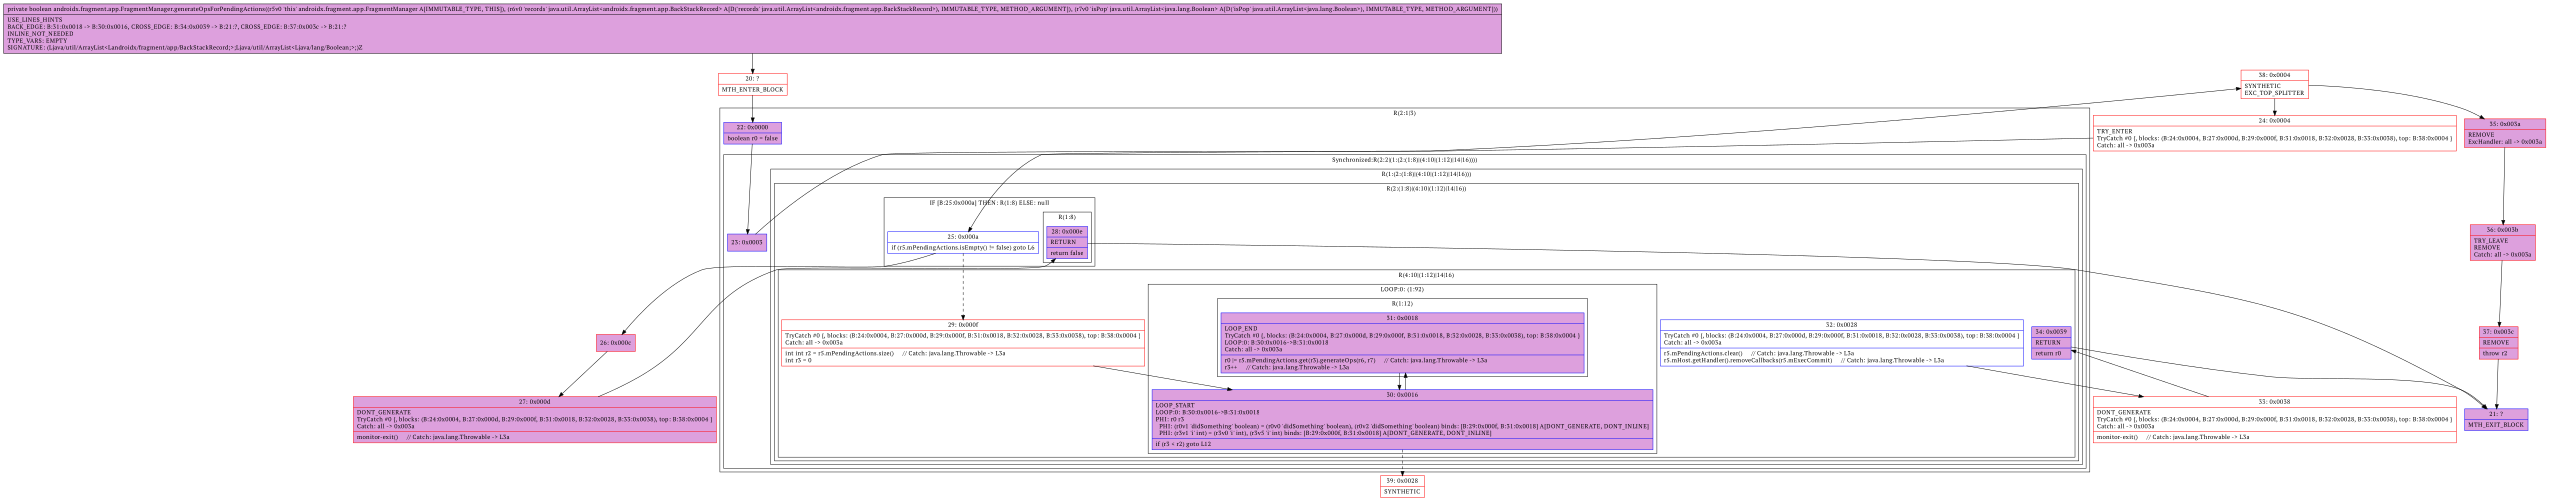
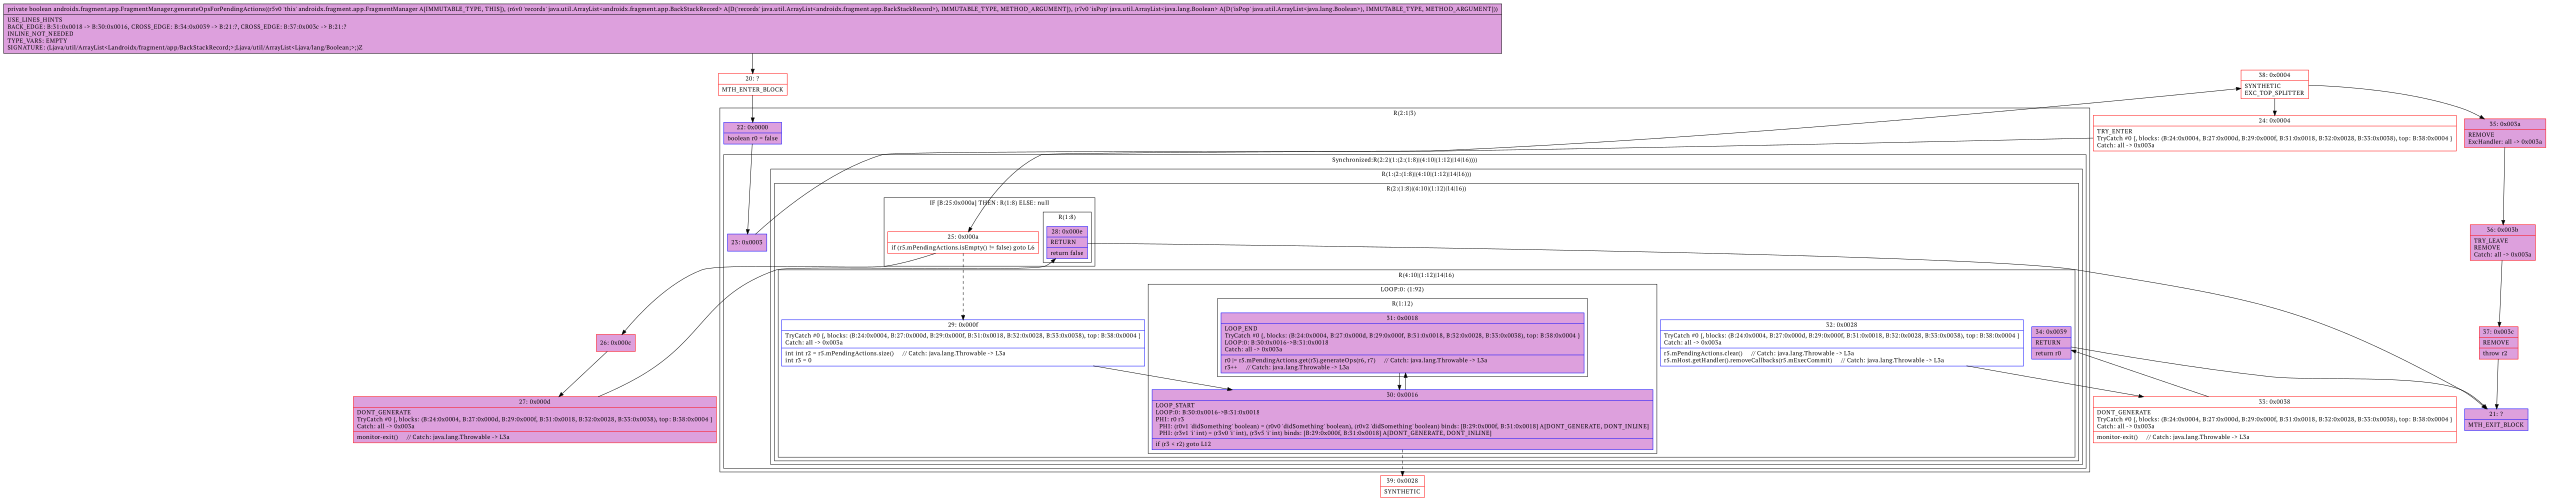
  digraph {
    fontname="PT Serif"
    node [color=blue fillcolor=plum fontname="PT Serif" shape=record style=filled]
    edge [fontname="PT Serif"]
    n1 [label="{28\:\ 0x000e|RETURN\l|return false\l}"]
-   n2 [fillcolor=white label="{25\:\ 0x000a|if (r5.mPendingActions.isEmpty() != false) goto L6\l}"]
+   n2 [color=red fillcolor=white label="{25\:\ 0x000a|if (r5.mPendingActions.isEmpty() != false) goto L6\l}"]
    n3 [label="{31\:\ 0x0018|LOOP_END\lTryCatch #0 \{, blocks: (B:24:0x0004, B:27:0x000d, B:29:0x000f, B:31:0x0018, B:32:0x0028, B:33:0x0038), top: B:38:0x0004 \}\lLOOP:0: B:30:0x0016\-\>B:31:0x0018\lCatch: all \-\> 0x003a\l|r0 \|= r5.mPendingActions.get(r3).generateOps(r6, r7)     \/\/ Catch: java.lang.Throwable \-\> L3a\lr3++     \/\/ Catch: java.lang.Throwable \-\> L3a\l}"]
    n4 [label="{30\:\ 0x0016|LOOP_START\lLOOP:0: B:30:0x0016\-\>B:31:0x0018\lPHI: r0 r3 \l  PHI: (r0v1 'didSomething' boolean) = (r0v0 'didSomething' boolean), (r0v2 'didSomething' boolean) binds: [B:29:0x000f, B:31:0x0018] A[DONT_GENERATE, DONT_INLINE]\l  PHI: (r3v1 'i' int) = (r3v0 'i' int), (r3v5 'i' int) binds: [B:29:0x000f, B:31:0x0018] A[DONT_GENERATE, DONT_INLINE]\l|if (r3 \< r2) goto L12\l}"]
-   n5 [color=red fillcolor=white label="{29\:\ 0x000f|TryCatch #0 \{, blocks: (B:24:0x0004, B:27:0x000d, B:29:0x000f, B:31:0x0018, B:32:0x0028, B:33:0x0038), top: B:38:0x0004 \}\lCatch: all \-\> 0x003a\l|int int r2 = r5.mPendingActions.size()     \/\/ Catch: java.lang.Throwable \-\> L3a\lint r3 = 0\l}"]
+   n5 [fillcolor=white label="{29\:\ 0x000f|TryCatch #0 \{, blocks: (B:24:0x0004, B:27:0x000d, B:29:0x000f, B:31:0x0018, B:32:0x0028, B:33:0x0038), top: B:38:0x0004 \}\lCatch: all \-\> 0x003a\l|int int r2 = r5.mPendingActions.size()     \/\/ Catch: java.lang.Throwable \-\> L3a\lint r3 = 0\l}"]
    n6 [fillcolor=white label="{32\:\ 0x0028|TryCatch #0 \{, blocks: (B:24:0x0004, B:27:0x000d, B:29:0x000f, B:31:0x0018, B:32:0x0028, B:33:0x0038), top: B:38:0x0004 \}\lCatch: all \-\> 0x003a\l|r5.mPendingActions.clear()     \/\/ Catch: java.lang.Throwable \-\> L3a\lr5.mHost.getHandler().removeCallbacks(r5.mExecCommit)     \/\/ Catch: java.lang.Throwable \-\> L3a\l}"]
    n7 [label="{34\:\ 0x0039|RETURN\l|return r0\l}"]
    n8 [label="{23\:\ 0x0003}"]
    n9 [label="{22\:\ 0x0000|boolean r0 = false\l}"]
    n10 [label="{21\:\ ?|MTH_EXIT_BLOCK\l}"]
    n11 [color=red label="{26\:\ 0x000c}"]
    n12 [color=red fillcolor=white label="{39\:\ 0x0028|SYNTHETIC\l}"]
    n13 [color=red fillcolor=white label="{33\:\ 0x0038|DONT_GENERATE\lTryCatch #0 \{, blocks: (B:24:0x0004, B:27:0x000d, B:29:0x000f, B:31:0x0018, B:32:0x0028, B:33:0x0038), top: B:38:0x0004 \}\lCatch: all \-\> 0x003a\l|monitor\-exit()     \/\/ Catch: java.lang.Throwable \-\> L3a\l}"]
    n14 [color=red fillcolor=white label="{38\:\ 0x0004|SYNTHETIC\lEXC_TOP_SPLITTER\l}"]
    n15 [color=red fillcolor=white label="{24\:\ 0x0004|TRY_ENTER\lTryCatch #0 \{, blocks: (B:24:0x0004, B:27:0x000d, B:29:0x000f, B:31:0x0018, B:32:0x0028, B:33:0x0038), top: B:38:0x0004 \}\lCatch: all \-\> 0x003a\l}"]
    n16 [color=red label="{35\:\ 0x003a|REMOVE\lExcHandler: all \-\> 0x003a\l}"]
    n17 [color=red label="{27\:\ 0x000d|DONT_GENERATE\lTryCatch #0 \{, blocks: (B:24:0x0004, B:27:0x000d, B:29:0x000f, B:31:0x0018, B:32:0x0028, B:33:0x0038), top: B:38:0x0004 \}\lCatch: all \-\> 0x003a\l|monitor\-exit()     \/\/ Catch: java.lang.Throwable \-\> L3a\l}"]
    n18 [color=red fillcolor=white label="{20\:\ ?|MTH_ENTER_BLOCK\l}"]
    n19 [color=red label="{36\:\ 0x003b|TRY_LEAVE\lREMOVE\lCatch: all \-\> 0x003a\l}"]
    n20 [color=red label="{37\:\ 0x003c|REMOVE\l|throw r2\l}"]
    n21 [label="{private boolean androidx.fragment.app.FragmentManager.generateOpsForPendingActions((r5v0 'this' androidx.fragment.app.FragmentManager A[IMMUTABLE_TYPE, THIS]), (r6v0 'records' java.util.ArrayList\<androidx.fragment.app.BackStackRecord\> A[D('records' java.util.ArrayList\<androidx.fragment.app.BackStackRecord\>), IMMUTABLE_TYPE, METHOD_ARGUMENT]), (r7v0 'isPop' java.util.ArrayList\<java.lang.Boolean\> A[D('isPop' java.util.ArrayList\<java.lang.Boolean\>), IMMUTABLE_TYPE, METHOD_ARGUMENT]))  | USE_LINES_HINTS\lBACK_EDGE: B:31:0x0018 \-\> B:30:0x0016, CROSS_EDGE: B:34:0x0039 \-\> B:21:?, CROSS_EDGE: B:37:0x003c \-\> B:21:?\lINLINE_NOT_NEEDED\lTYPE_VARS: EMPTY\lSIGNATURE: (Ljava\/util\/ArrayList\<Landroidx\/fragment\/app\/BackStackRecord;\>;Ljava\/util\/ArrayList\<Ljava\/lang\/Boolean;\>;)Z\l}" color=""]
    subgraph cluster_1 {
      label="R(2:1|3)"
      n9
      subgraph cluster_2 {
        label="Synchronized:R(2:2|(1:(2:(1:8)|(4:10|(1:12)|14|16))))"
        n8
        subgraph cluster_3 {
          label="R(1:(2:(1:8)|(4:10|(1:12)|14|16)))"
          subgraph cluster_4 {
            label="R(2:(1:8)|(4:10|(1:12)|14|16))"
            subgraph cluster_5 {
              label="IF [B:25:0x000a] THEN: R(1:8) ELSE: null"
              n2
              subgraph cluster_6 {
                label="R(1:8)"
                n1
              }
            }
            subgraph cluster_7 {
              label="R(4:10|(1:12)|14|16)"
              n5
              n6
              n7
              subgraph cluster_8 {
                label="LOOP:0: (1:92)"
                n4
                subgraph cluster_9 {
                  label="R(1:12)"
                  n3
                }
              }
            }
          }
        }
      }
    }
    n1 -> n10
    n2 -> n5 [style=dashed]
    n2 -> n11
    n3 -> n4
    n4 -> n3
    n4 -> n12 [style=dashed]
    n5 -> n4
    n6 -> n13
    n7 -> n10
    n8 -> n14
    n9 -> n8
    n11 -> n17
    n13 -> n7
    n14 -> n15
    n14 -> n16
    n15 -> n2
    n16 -> n19
    n17 -> n1
    n18 -> n9
    n19 -> n20
    n20 -> n10
    n21 -> n18
  }
